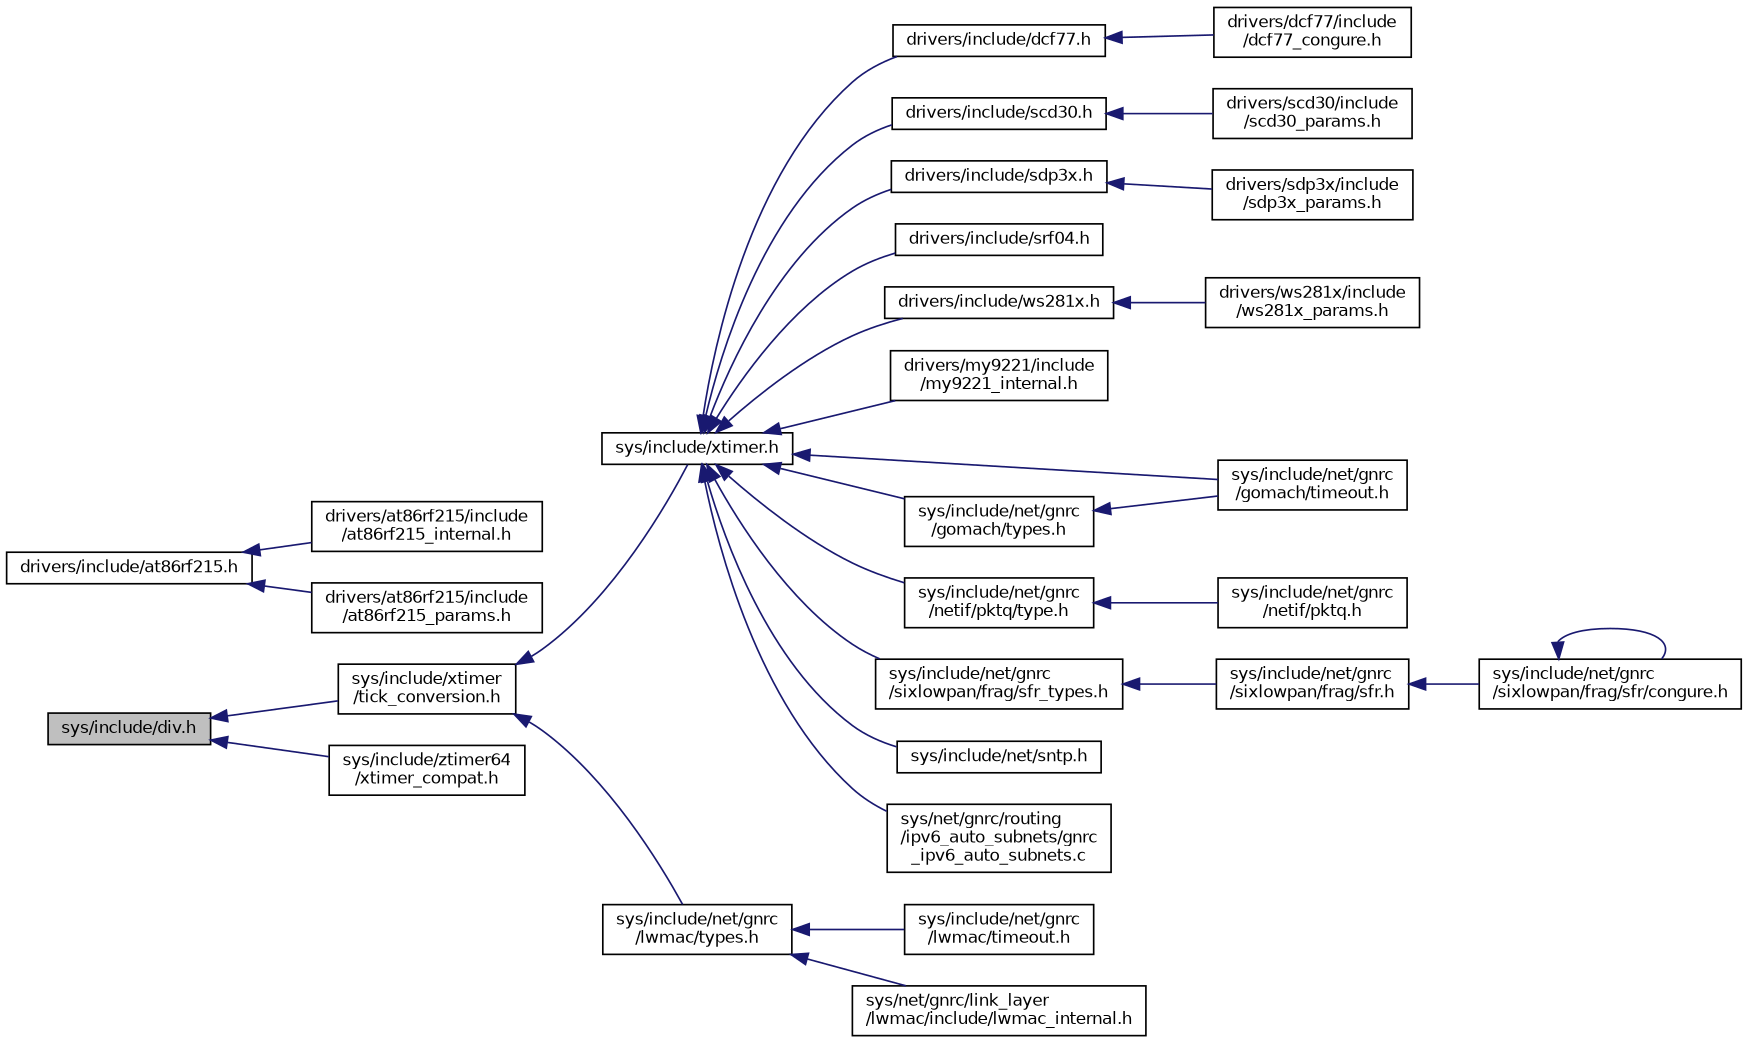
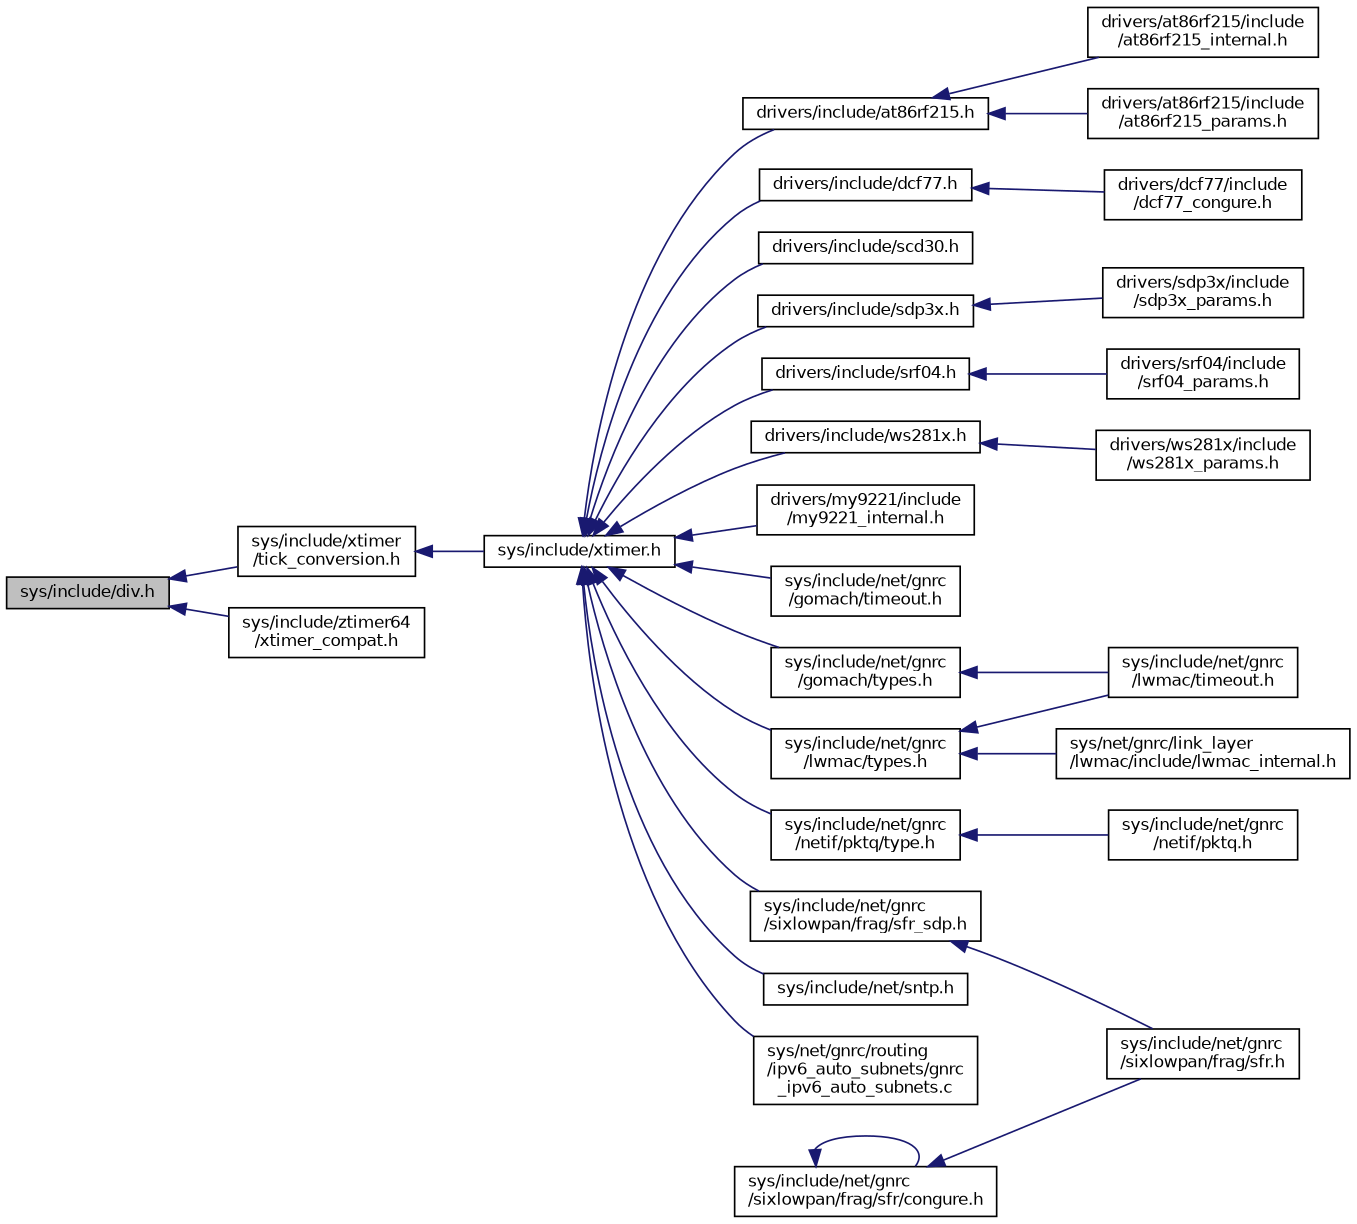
  digraph {
    rankdir=LR
    node [color=black fillcolor=white fontname=Helvetica fontsize=10 shape=record style=filled]
    edge [color=midnightblue dir=back fontname=Helvetica fontsize=10 labelfontname=Helvetica labelfontsize=10 style=solid]
    n1 [fillcolor=grey75 fontcolor=black height=0.2 label="sys/include/div.h" width=0.4]
    n2 [height=0.2 label="sys/include/xtimer\l/tick_conversion.h" width=0.4]
    n3 [height=0.2 label="sys/include/ztimer64\l/xtimer_compat.h" width=0.4]
    n4 [height=0.2 label="sys/include/xtimer.h" width=0.4]
    n5 [height=0.2 label="drivers/include/at86rf215.h" width=0.4]
    n6 [height=0.2 label="drivers/include/dcf77.h" width=0.4]
    n7 [height=0.2 label="drivers/include/scd30.h" width=0.4]
    n8 [height=0.2 label="drivers/include/sdp3x.h" width=0.4]
    n9 [height=0.2 label="drivers/include/srf04.h" width=0.4]
    n10 [height=0.2 label="drivers/include/ws281x.h" width=0.4]
    n11 [height=0.2 label="drivers/my9221/include\l/my9221_internal.h" width=0.4]
    n12 [height=0.2 label="sys/include/net/gnrc\l/gomach/timeout.h" width=0.4]
    n13 [height=0.2 label="sys/include/net/gnrc\l/gomach/types.h" width=0.4]
    n14 [height=0.2 label="sys/include/net/gnrc\l/lwmac/types.h" width=0.4]
    n15 [height=0.2 label="sys/include/net/gnrc\l/netif/pktq/type.h" width=0.4]
-   n16 [height=0.2 label="sys/include/net/gnrc\l/sixlowpan/frag/sfr_types.h" width=0.4]
+   n16 [height=0.2 label="sys/include/net/gnrc\l/sixlowpan/frag/sfr_sdp.h" width=0.4]
    n17 [height=0.2 label="sys/include/net/sntp.h" width=0.4]
    n18 [height=0.2 label="sys/net/gnrc/routing\l/ipv6_auto_subnets/gnrc\l_ipv6_auto_subnets.c" width=0.4]
    n19 [height=0.2 label="drivers/at86rf215/include\l/at86rf215_internal.h" width=0.4]
    n20 [height=0.2 label="drivers/at86rf215/include\l/at86rf215_params.h" width=0.4]
    n21 [height=0.2 label="drivers/dcf77/include\l/dcf77_congure.h" width=0.4]
-   n22 [height=0.2 label="drivers/scd30/include\l/scd30_params.h" width=0.4]
    n23 [height=0.2 label="drivers/sdp3x/include\l/sdp3x_params.h" width=0.4]
+   n24 [height=0.2 label="drivers/srf04/include\l/srf04_params.h" width=0.4]
    n25 [height=0.2 label="drivers/ws281x/include\l/ws281x_params.h" width=0.4]
    n26 [height=0.2 label="sys/include/net/gnrc\l/lwmac/timeout.h" width=0.4]
    n27 [height=0.2 label="sys/net/gnrc/link_layer\l/lwmac/include/lwmac_internal.h" width=0.4]
    n28 [height=0.2 label="sys/include/net/gnrc\l/netif/pktq.h" width=0.4]
    n29 [height=0.2 label="sys/include/net/gnrc\l/sixlowpan/frag/sfr.h" width=0.4]
    n30 [height=0.2 label="sys/include/net/gnrc\l/sixlowpan/frag/sfr/congure.h" width=0.4]
    n1 -> n2
    n1 -> n3
    n2 -> n4
+   n4 -> n5
    n4 -> n6
    n4 -> n7
    n4 -> n8
    n4 -> n9
    n4 -> n10
    n4 -> n11
    n4 -> n12
    n4 -> n13
-   n2 -> n14
+   n4 -> n14
    n4 -> n15
    n4 -> n16
    n4 -> n17
    n4 -> n18
    n5 -> n19
    n5 -> n20
    n6 -> n21
-   n7 -> n22
    n8 -> n23
+   n9 -> n24
    n10 -> n25
-   n13 -> n12
+   n13 -> n26
    n14 -> n26
    n14 -> n27
    n15 -> n28
    n16 -> n29
-   n29 -> n30
+   n30 -> n29
    n30 -> n30
  }
